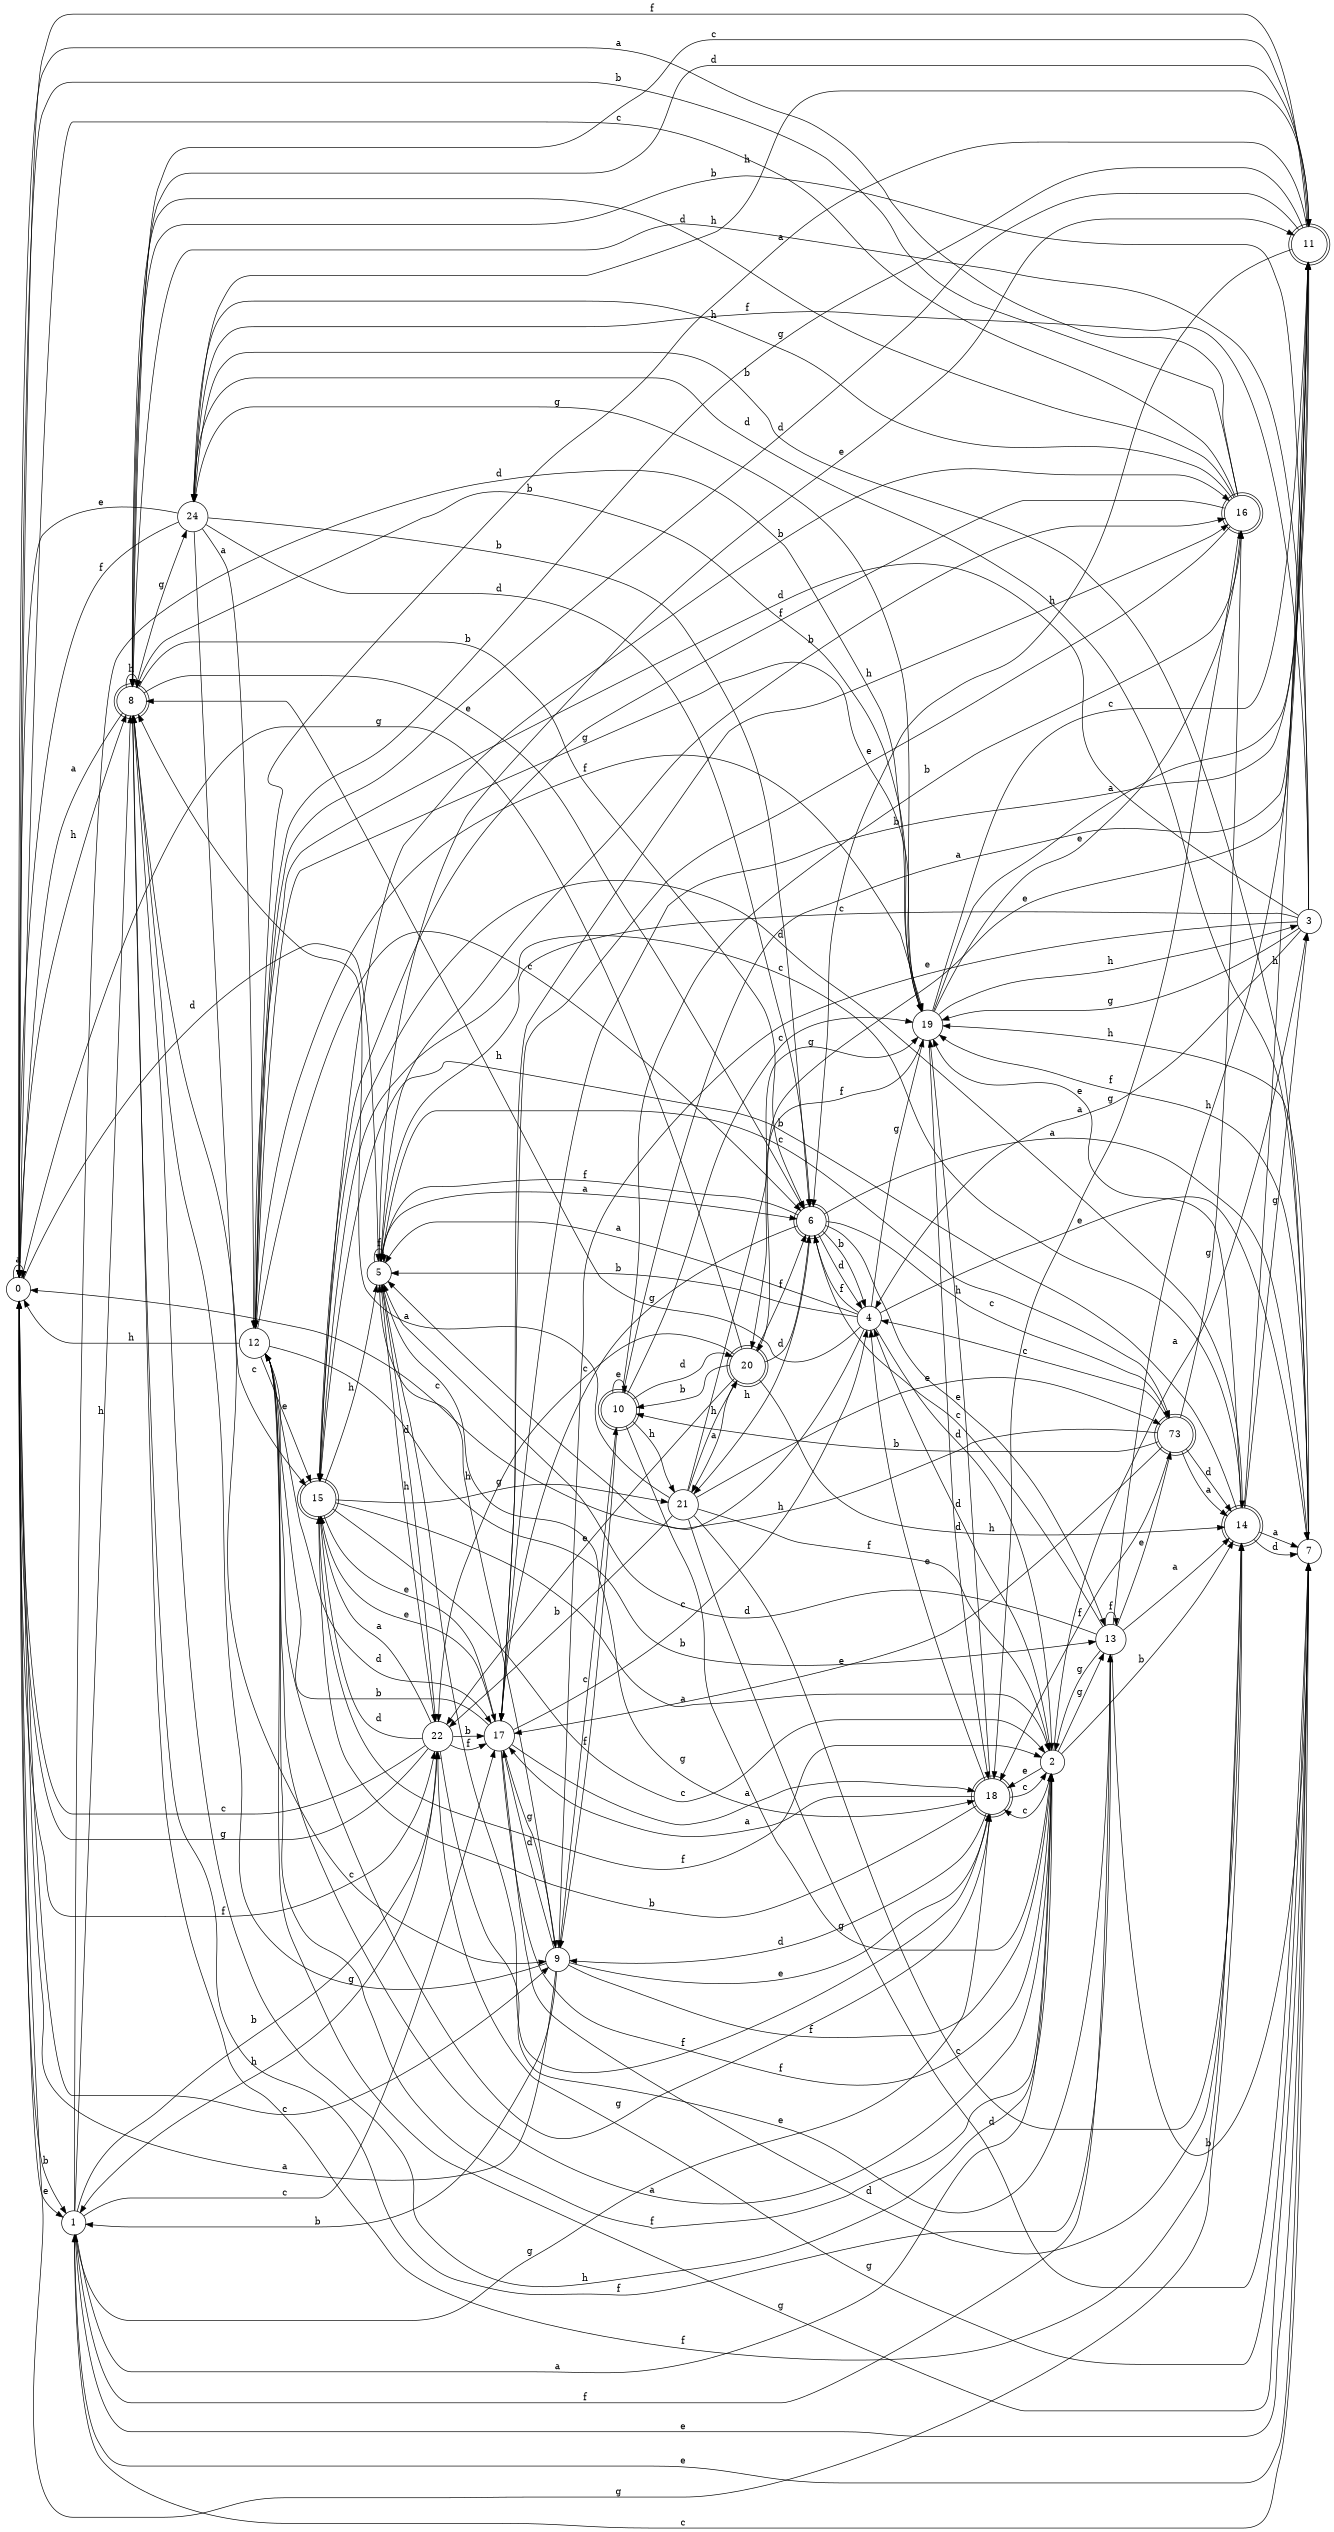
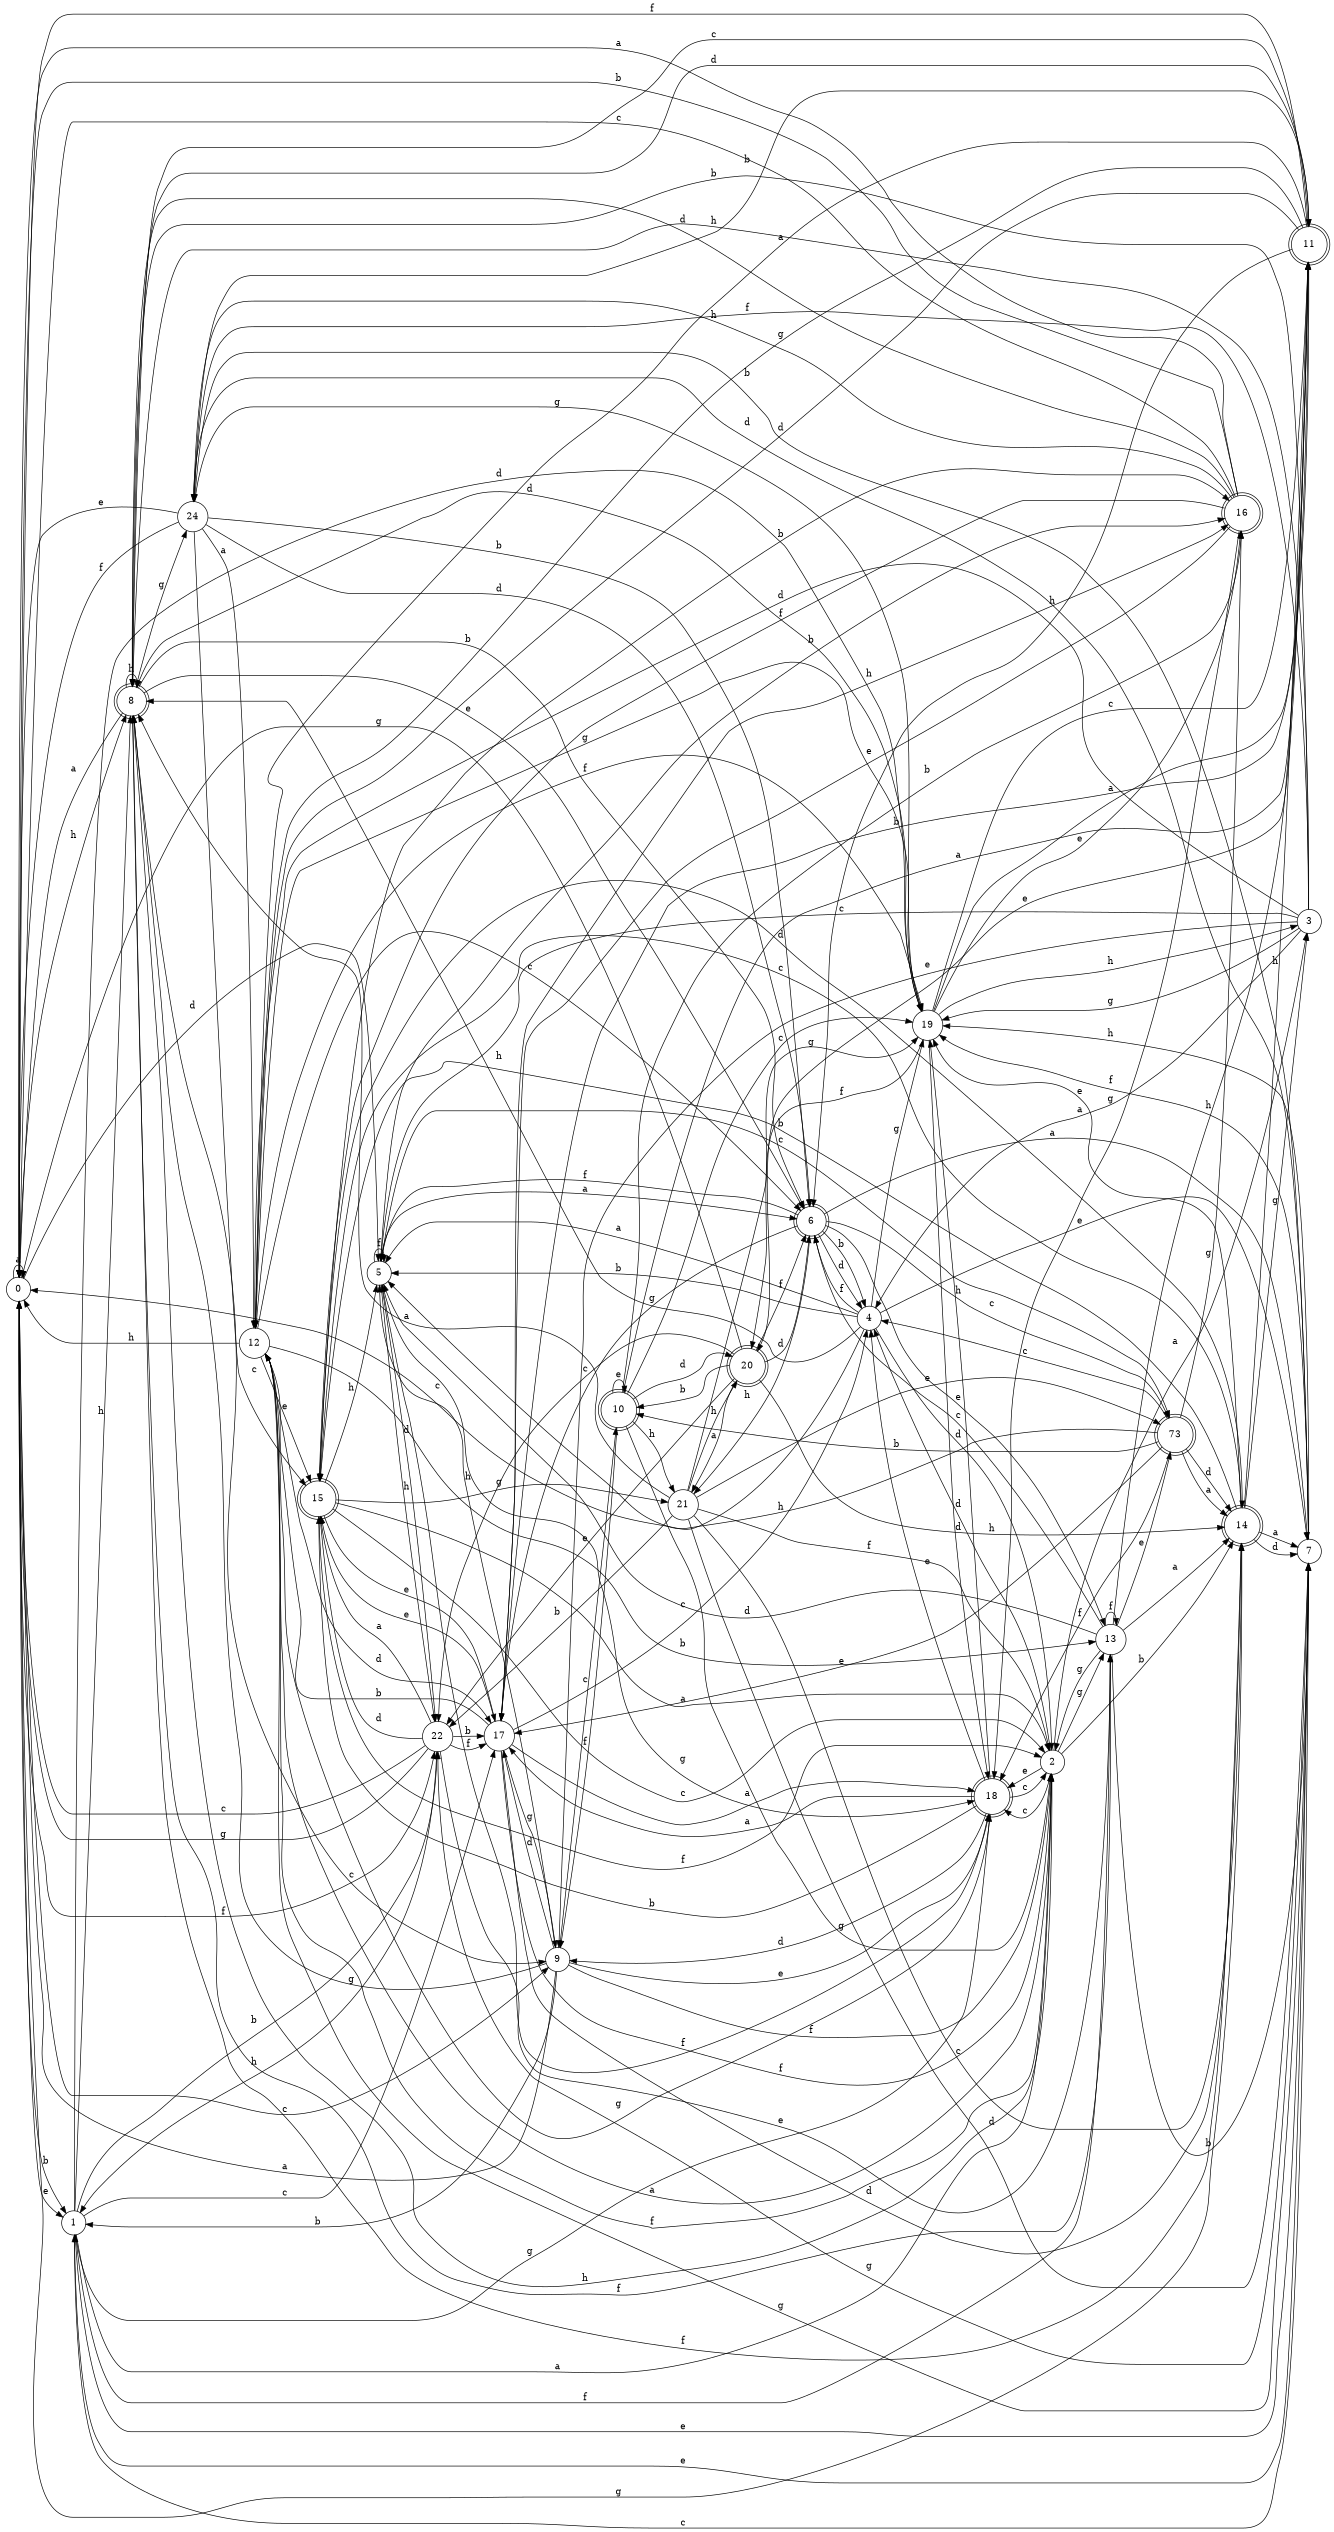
  digraph {
    rankdir=LR
    node [color=black fillcolor=white shape=circle style=filled]
    n1 [label=0]
    n2 [label=1]
    n3 [label=5]
    n4 [label=8 shape=doublecircle style="rounded,filled"]
    n5 [label=9]
    n6 [label=14 shape=doublecircle style="rounded,filled"]
    n7 [label=22]
    n8 [label=2]
    n9 [label=7]
    n10 [label=13]
    n11 [label=17]
    n12 [label=18 shape=doublecircle style="rounded,filled"]
    n13 [label=19]
    n14 [label=6 shape=doublecircle style="rounded,filled"]
    n15 [label=11 shape=doublecircle style="rounded,filled"]
    n16 [label=16 shape=doublecircle style="rounded,filled"]
    n17 [label=73 shape=doublecircle style="rounded,filled"]
    n18 [label=24]
    n19 [label=10 shape=doublecircle style="rounded,filled"]
    n20 [label=3]
    n21 [label=15 shape=doublecircle style="rounded,filled"]
    n22 [label=4]
    n23 [label=12]
    n24 [label=20 shape=doublecircle style="rounded,filled"]
    n25 [label=21]
    n1 -> n1 [label=a]
    n1 -> n2 [label=b]
    n1 -> n2 [label=e]
    n1 -> n3 [label=d]
    n1 -> n4 [label=h]
    n1 -> n5 [label=c]
    n1 -> n6 [label=g]
    n1 -> n7 [label=f]
    n2 -> n4 [label=h]
    n2 -> n7 [label=b]
    n2 -> n8 [label=a]
    n2 -> n9 [label=e]
    n2 -> n10 [label=f]
    n2 -> n11 [label=c]
    n2 -> n12 [label=g]
    n2 -> n13 [label=d]
    n3 -> n3 [label=f]
    n3 -> n7 [label=d]
    n3 -> n7 [label=h]
    n3 -> n12 [label=g]
    n3 -> n14 [label=a]
-   n3 -> n15 [label=e]
    n3 -> n16 [label=b]
    n3 -> n17 [label=c]
    n4 -> n1 [label=a]
    n4 -> n4 [label=h]
    n4 -> n5 [label=c]
    n4 -> n10 [label=f]
    n4 -> n14 [label=b]
    n4 -> n14 [label=e]
    n4 -> n15 [label=d]
    n4 -> n18 [label=g]
    n5 -> n1 [label=a]
    n5 -> n2 [label=b]
    n5 -> n3 [label=h]
    n5 -> n4 [label=g]
    n5 -> n8 [label=f]
    n5 -> n11 [label=d]
    n5 -> n12 [label=e]
    n5 -> n19 [label=c]
    n6 -> n4 [label=f]
    n6 -> n9 [label=a]
    n6 -> n9 [label=d]
    n6 -> n13 [label=e]
    n6 -> n15 [label=h]
    n6 -> n20 [label=g]
    n6 -> n21 [label=b]
    n6 -> n21 [label=c]
    n7 -> n1 [label=c]
    n7 -> n1 [label=g]
    n7 -> n2 [label=h]
    n7 -> n10 [label=e]
    n7 -> n11 [label=b]
    n7 -> n11 [label=f]
    n7 -> n21 [label=a]
    n7 -> n21 [label=d]
    n8 -> n4 [label=h]
    n8 -> n6 [label=b]
    n8 -> n10 [label=g]
    n8 -> n12 [label=c]
    n8 -> n12 [label=e]
    n8 -> n20 [label=a]
    n8 -> n22 [label=d]
    n8 -> n23 [label=f]
    n9 -> n2 [label=c]
    n9 -> n2 [label=e]
    n9 -> n7 [label=g]
    n9 -> n13 [label=f]
    n9 -> n13 [label=h]
    n9 -> n18 [label=b]
    n9 -> n18 [label=d]
    n10 -> n3 [label=d]
    n10 -> n6 [label=a]
    n10 -> n8 [label=g]
    n10 -> n9 [label=b]
    n10 -> n10 [label=f]
    n10 -> n14 [label=c]
    n10 -> n15 [label=h]
    n10 -> n17 [label=e]
    n11 -> n5 [label=g]
    n11 -> n6 [label=d]
    n11 -> n8 [label=f]
    n11 -> n12 [label=a]
    n11 -> n16 [label=h]
    n11 -> n21 [label=e]
    n11 -> n22 [label=c]
    n11 -> n23 [label=b]
    n12 -> n3 [label=f]
    n12 -> n5 [label=d]
    n12 -> n8 [label=c]
    n12 -> n11 [label=a]
    n12 -> n13 [label=h]
    n12 -> n21 [label=b]
    n12 -> n22 [label=e]
    n12 -> n23 [label=g]
-   n13 -> n4 [label=b]
+   n13 -> n4 [label=d]
    n13 -> n12 [label=d]
    n13 -> n15 [label=a]
    n13 -> n15 [label=c]
    n13 -> n16 [label=e]
    n13 -> n20 [label=h]
    n13 -> n23 [label=g]
    n13 -> n24 [label=f]
    n14 -> n3 [label=f]
    n14 -> n9 [label=a]
    n14 -> n10 [label=e]
    n14 -> n11 [label=g]
    n14 -> n17 [label=c]
    n14 -> n22 [label=b]
    n14 -> n22 [label=d]
    n14 -> n25 [label=h]
    n15 -> n1 [label=f]
    n15 -> n4 [label=c]
    n15 -> n11 [label=b]
    n15 -> n14 [label=h]
    n15 -> n23 [label=a]
    n15 -> n23 [label=d]
    n15 -> n23 [label=g]
    n15 -> n24 [label=e]
    n16 -> n1 [label=a]
    n16 -> n1 [label=b]
    n16 -> n1 [label=c]
    n16 -> n4 [label=d]
    n16 -> n11 [label=e]
    n16 -> n12 [label=g]
    n16 -> n18 [label=h]
    n16 -> n21 [label=f]
    n17 -> n3 [label=h]
    n17 -> n6 [label=a]
    n17 -> n6 [label=d]
    n17 -> n11 [label=e]
    n17 -> n12 [label=f]
    n17 -> n16 [label=g]
    n17 -> n19 [label=b]
    n17 -> n22 [label=c]
    n18 -> n1 [label=e]
    n18 -> n1 [label=f]
    n18 -> n13 [label=g]
    n18 -> n14 [label=b]
    n18 -> n14 [label=d]
-   n18 -> n15 [label=h]
+   n18 -> n15 [label=b]
    n18 -> n21 [label=c]
    n18 -> n23 [label=a]
    n19 -> n5 [label=f]
    n19 -> n8 [label=g]
    n19 -> n13 [label=c]
    n19 -> n15 [label=a]
    n19 -> n16 [label=b]
    n19 -> n19 [label=e]
    n19 -> n24 [label=d]
    n19 -> n25 [label=h]
    n20 -> n3 [label=c]
    n20 -> n4 [label=b]
    n20 -> n4 [label=h]
    n20 -> n5 [label=e]
    n20 -> n13 [label=g]
    n20 -> n18 [label=f]
    n20 -> n22 [label=a]
    n20 -> n23 [label=d]
    n21 -> n3 [label=h]
    n21 -> n6 [label=d]
    n21 -> n8 [label=a]
    n21 -> n8 [label=c]
    n21 -> n8 [label=f]
    n21 -> n11 [label=e]
    n21 -> n16 [label=b]
    n21 -> n25 [label=g]
    n22 -> n1 [label=c]
    n22 -> n3 [label=a]
    n22 -> n3 [label=b]
    n22 -> n4 [label=h]
    n22 -> n8 [label=d]
    n22 -> n9 [label=e]
    n22 -> n13 [label=g]
    n22 -> n14 [label=f]
    n23 -> n1 [label=h]
    n23 -> n8 [label=a]
    n23 -> n9 [label=g]
    n23 -> n10 [label=b]
    n23 -> n11 [label=d]
    n23 -> n13 [label=f]
    n23 -> n14 [label=c]
    n23 -> n21 [label=e]
    n24 -> n1 [label=g]
    n24 -> n6 [label=h]
    n24 -> n7 [label=c]
    n24 -> n7 [label=e]
    n24 -> n14 [label=d]
    n24 -> n14 [label=f]
    n24 -> n19 [label=b]
    n24 -> n25 [label=a]
    n25 -> n4 [label=a]
    n25 -> n6 [label=c]
    n25 -> n7 [label=b]
    n25 -> n8 [label=f]
    n25 -> n9 [label=d]
    n25 -> n13 [label=g]
    n25 -> n17 [label=e]
    n25 -> n24 [label=h]
  }
